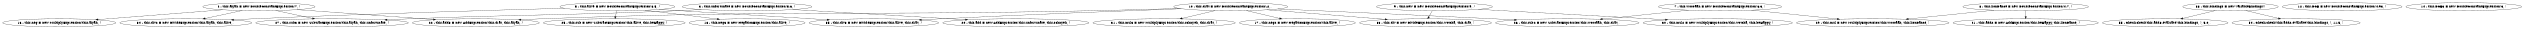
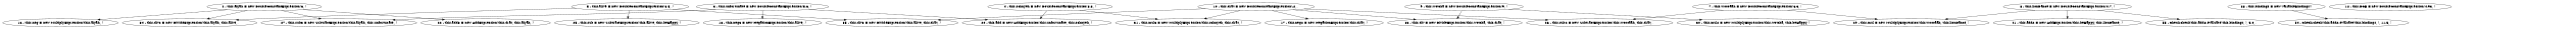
  digraph {
    n1 [label="16 : this.neg = new MultiplyExpression(this.aiyah, )"]
-   "2 : this.aiyah = new DoubleConstantExpression(7, )"
+   "2 : this.aiyah = new DoubleConstantExpression(7, )" [label="2 : this.aiyah = new DoubleConstantExpression(6, )"]
    "34 : this.div2 = new DivideExpression(this.aiyah, this.alive, )"
    "22 : this.add3 = new AddExpression(this.drat, this.aiyah, )"
    "27 : this.sub3 = new SubtractExpression(this.aiyah, this.unfortunate, )"
    "3 : this.unfortunate = new DoubleConstantExpression(5.6, )"
    "20 : this.add = new AddExpression(this.unfortunate, this.schnyeh, )"
+   "4 : this.schnyeh = new DoubleConstantExpression(8.3, )"
    "31 : this.mul3 = new MultiplyExpression(this.schnyeh, this.drat, )"
    "5 : this.alive = new DoubleConstantExpression(3.5, )"
    "25 : this.sub = new SubtractExpression(this.alive, this.beHappy, )"
    "18 : this.neg3 = new NegationExpression(this.alive, )"
    "35 : this.div3 = new DivideExpression(this.alive, this.drat, )"
    "7 : this.woooaah = new DoubleConstantExpression(6.3, )"
    "29 : this.mul = new MultiplyExpression(this.woooaah, this.lionDance, )"
    "26 : this.sub2 = new SubtractExpression(this.woooaah, this.drat, )"
    "8 : this.lionDance = new DoubleConstantExpression(4.7, )"
    "21 : this.add2 = new AddExpression(this.beHappy, this.lionDance, )"
-   "9 : this.wotcha = new DoubleConstantExpression(9, )" [label="9 : this.new = new DoubleConstantExpression(9, )"]
+   "9 : this.wotcha = new DoubleConstantExpression(9, )"
    "30 : this.mul2 = new MultiplyExpression(this.wotcha, this.beHappy, )"
    "33 : this.div = new DivideExpression(this.wotcha, this.drat, )"
    "10 : this.drat = new DoubleConstantExpression(-2, )"
-   "17 : this.neg2 = new NegationExpression(this.drat, )" [label="17 : this.neg2 = new NegationExpression(this.alive, )"]
+   "17 : this.neg2 = new NegationExpression(this.drat, )"
    "12 : this.DCE = new DoubleConstantExpression(4.93, )"
-   "14 : this.DCE3 = new DoubleConstantExpression(3, )"
    "38 : this.bindings = new VariableBindings()"
    "54 : Check.check(this.add2.evaluate(this.bindings, ), 11.5, )"
    "55 : Check.check(this.add3.evaluate(this.bindings, ), 5.0, )"
    "2 : this.aiyah = new DoubleConstantExpression(7, )" -> n1
    "2 : this.aiyah = new DoubleConstantExpression(7, )" -> "34 : this.div2 = new DivideExpression(this.aiyah, this.alive, )"
    "2 : this.aiyah = new DoubleConstantExpression(7, )" -> "22 : this.add3 = new AddExpression(this.drat, this.aiyah, )"
    "2 : this.aiyah = new DoubleConstantExpression(7, )" -> "27 : this.sub3 = new SubtractExpression(this.aiyah, this.unfortunate, )"
    "3 : this.unfortunate = new DoubleConstantExpression(5.6, )" -> "27 : this.sub3 = new SubtractExpression(this.aiyah, this.unfortunate, )"
    "3 : this.unfortunate = new DoubleConstantExpression(5.6, )" -> "20 : this.add = new AddExpression(this.unfortunate, this.schnyeh, )"
+   "4 : this.schnyeh = new DoubleConstantExpression(8.3, )" -> "20 : this.add = new AddExpression(this.unfortunate, this.schnyeh, )"
+   "4 : this.schnyeh = new DoubleConstantExpression(8.3, )" -> "31 : this.mul3 = new MultiplyExpression(this.schnyeh, this.drat, )"
    "5 : this.alive = new DoubleConstantExpression(3.5, )" -> "34 : this.div2 = new DivideExpression(this.aiyah, this.alive, )"
    "5 : this.alive = new DoubleConstantExpression(3.5, )" -> "25 : this.sub = new SubtractExpression(this.alive, this.beHappy, )"
-   "5 : this.alive = new DoubleConstantExpression(3.5, )" -> "18 : this.neg3 = new NegationExpression(this.alive, )"
+   "3 : this.unfortunate = new DoubleConstantExpression(5.6, )" -> "18 : this.neg3 = new NegationExpression(this.alive, )"
    "5 : this.alive = new DoubleConstantExpression(3.5, )" -> "35 : this.div3 = new DivideExpression(this.alive, this.drat, )"
    "7 : this.woooaah = new DoubleConstantExpression(6.3, )" -> "29 : this.mul = new MultiplyExpression(this.woooaah, this.lionDance, )"
    "7 : this.woooaah = new DoubleConstantExpression(6.3, )" -> "26 : this.sub2 = new SubtractExpression(this.woooaah, this.drat, )"
    "8 : this.lionDance = new DoubleConstantExpression(4.7, )" -> "29 : this.mul = new MultiplyExpression(this.woooaah, this.lionDance, )"
    "8 : this.lionDance = new DoubleConstantExpression(4.7, )" -> "21 : this.add2 = new AddExpression(this.beHappy, this.lionDance, )"
    "9 : this.wotcha = new DoubleConstantExpression(9, )" -> "30 : this.mul2 = new MultiplyExpression(this.wotcha, this.beHappy, )"
    "9 : this.wotcha = new DoubleConstantExpression(9, )" -> "33 : this.div = new DivideExpression(this.wotcha, this.drat, )"
-   "10 : this.drat = new DoubleConstantExpression(-2, )" -> "22 : this.add3 = new AddExpression(this.drat, this.aiyah, )"
    "10 : this.drat = new DoubleConstantExpression(-2, )" -> "31 : this.mul3 = new MultiplyExpression(this.schnyeh, this.drat, )"
    "10 : this.drat = new DoubleConstantExpression(-2, )" -> "35 : this.div3 = new DivideExpression(this.alive, this.drat, )"
    "10 : this.drat = new DoubleConstantExpression(-2, )" -> "26 : this.sub2 = new SubtractExpression(this.woooaah, this.drat, )"
    "10 : this.drat = new DoubleConstantExpression(-2, )" -> "33 : this.div = new DivideExpression(this.wotcha, this.drat, )"
    "10 : this.drat = new DoubleConstantExpression(-2, )" -> "17 : this.neg2 = new NegationExpression(this.drat, )"
    "38 : this.bindings = new VariableBindings()" -> "54 : Check.check(this.add2.evaluate(this.bindings, ), 11.5, )"
-   "38 : this.bindings = new VariableBindings()" -> "55 : Check.check(this.add3.evaluate(this.bindings, ), 5.0, )"
+   "8 : this.lionDance = new DoubleConstantExpression(4.7, )" -> "55 : Check.check(this.add3.evaluate(this.bindings, ), 5.0, )"
  }
